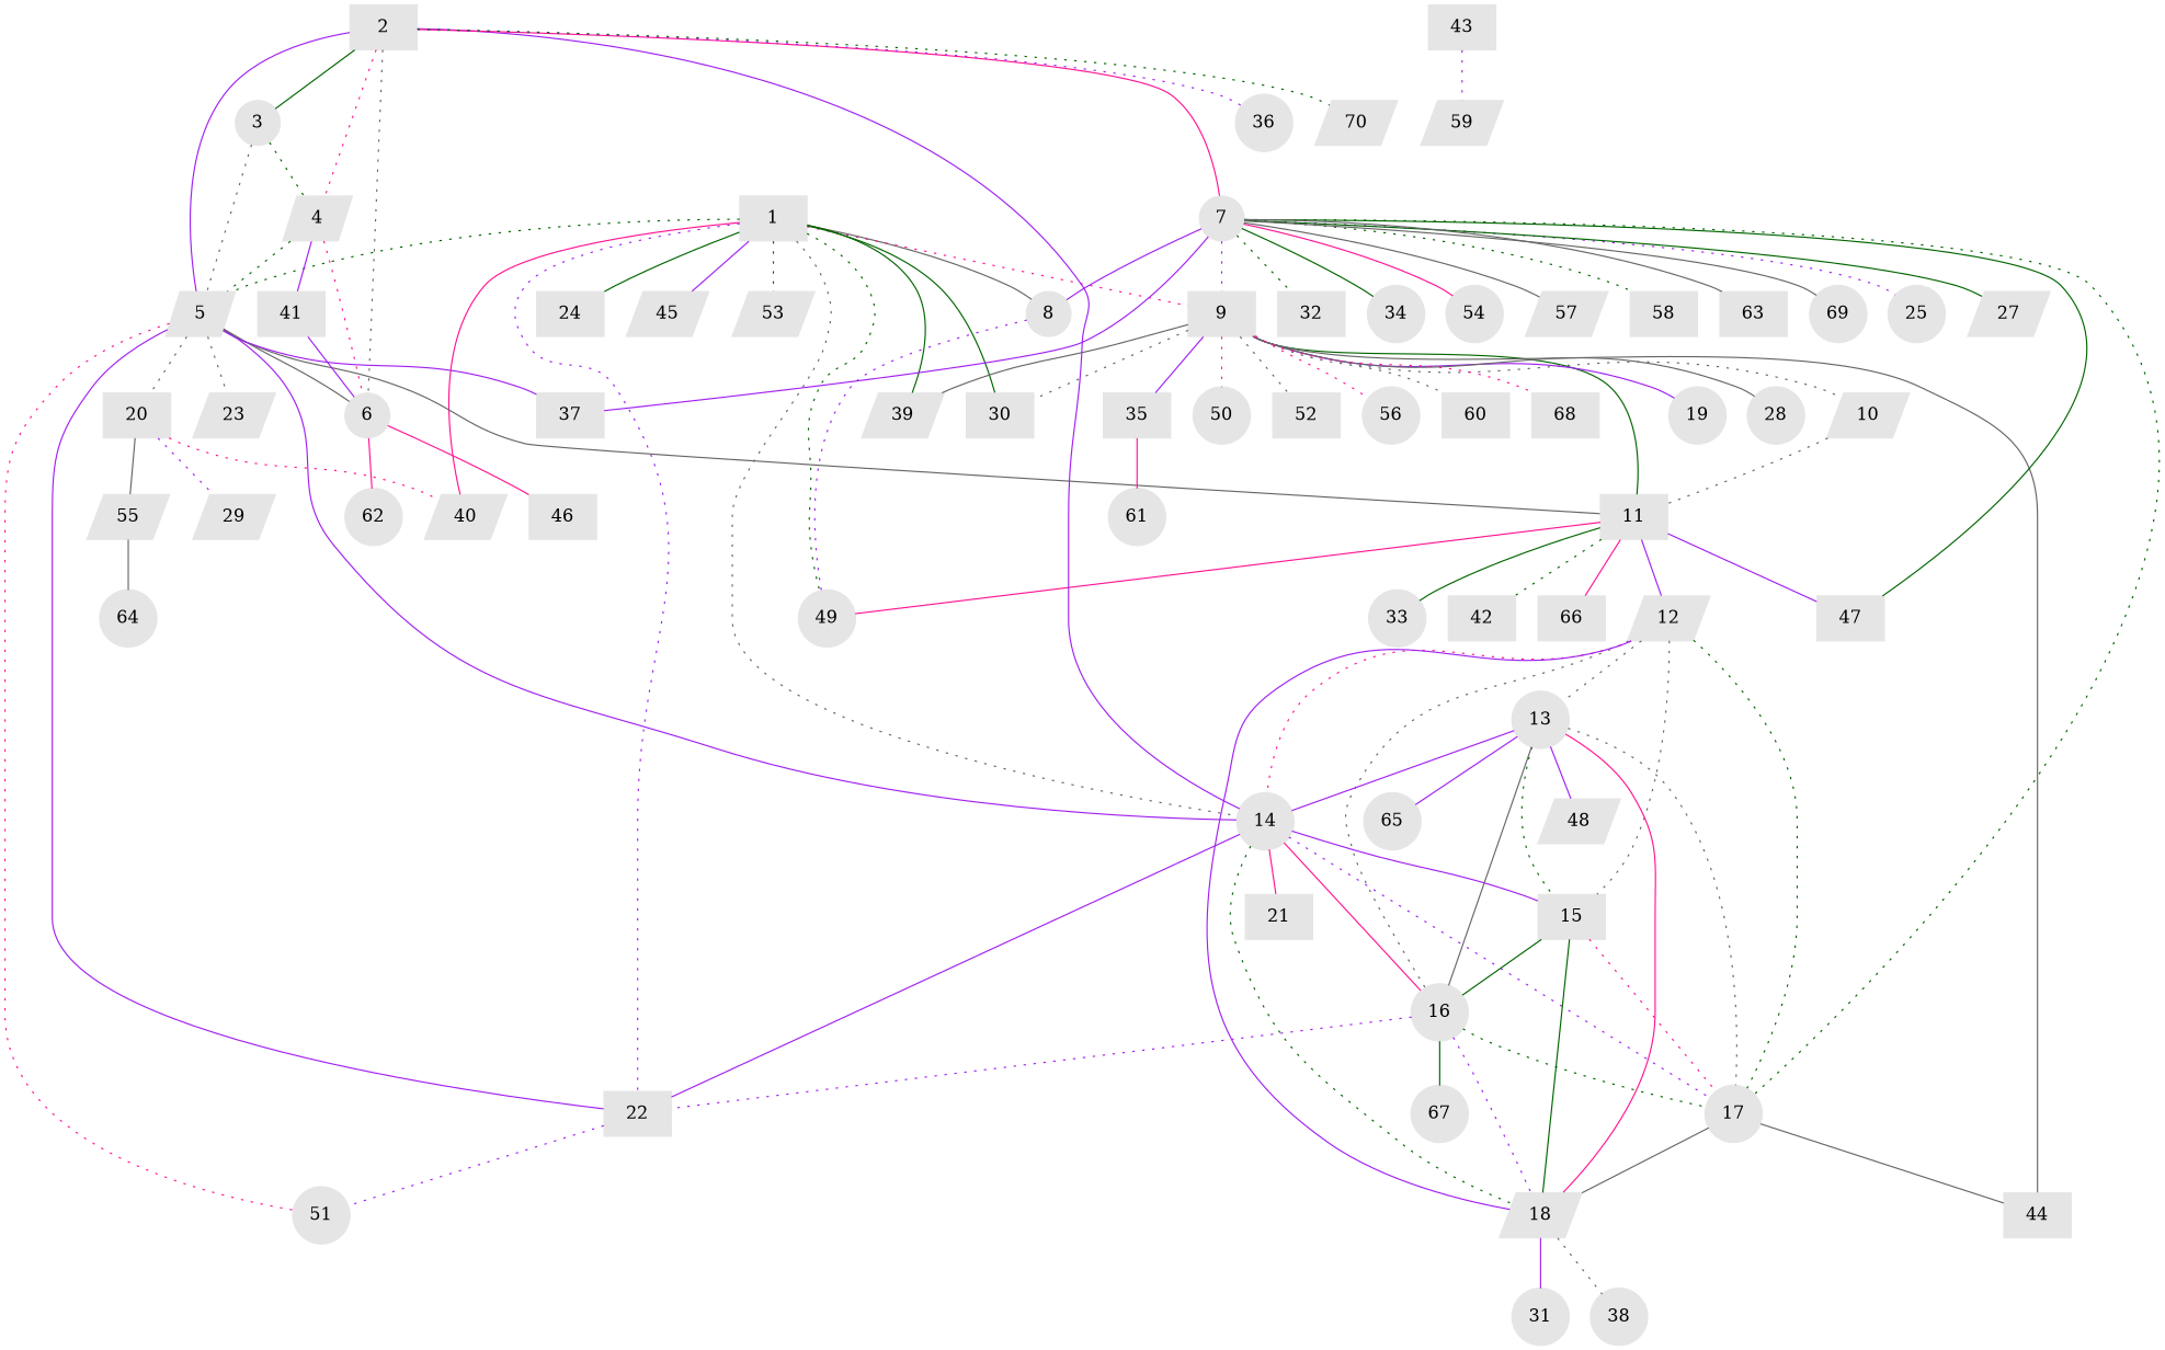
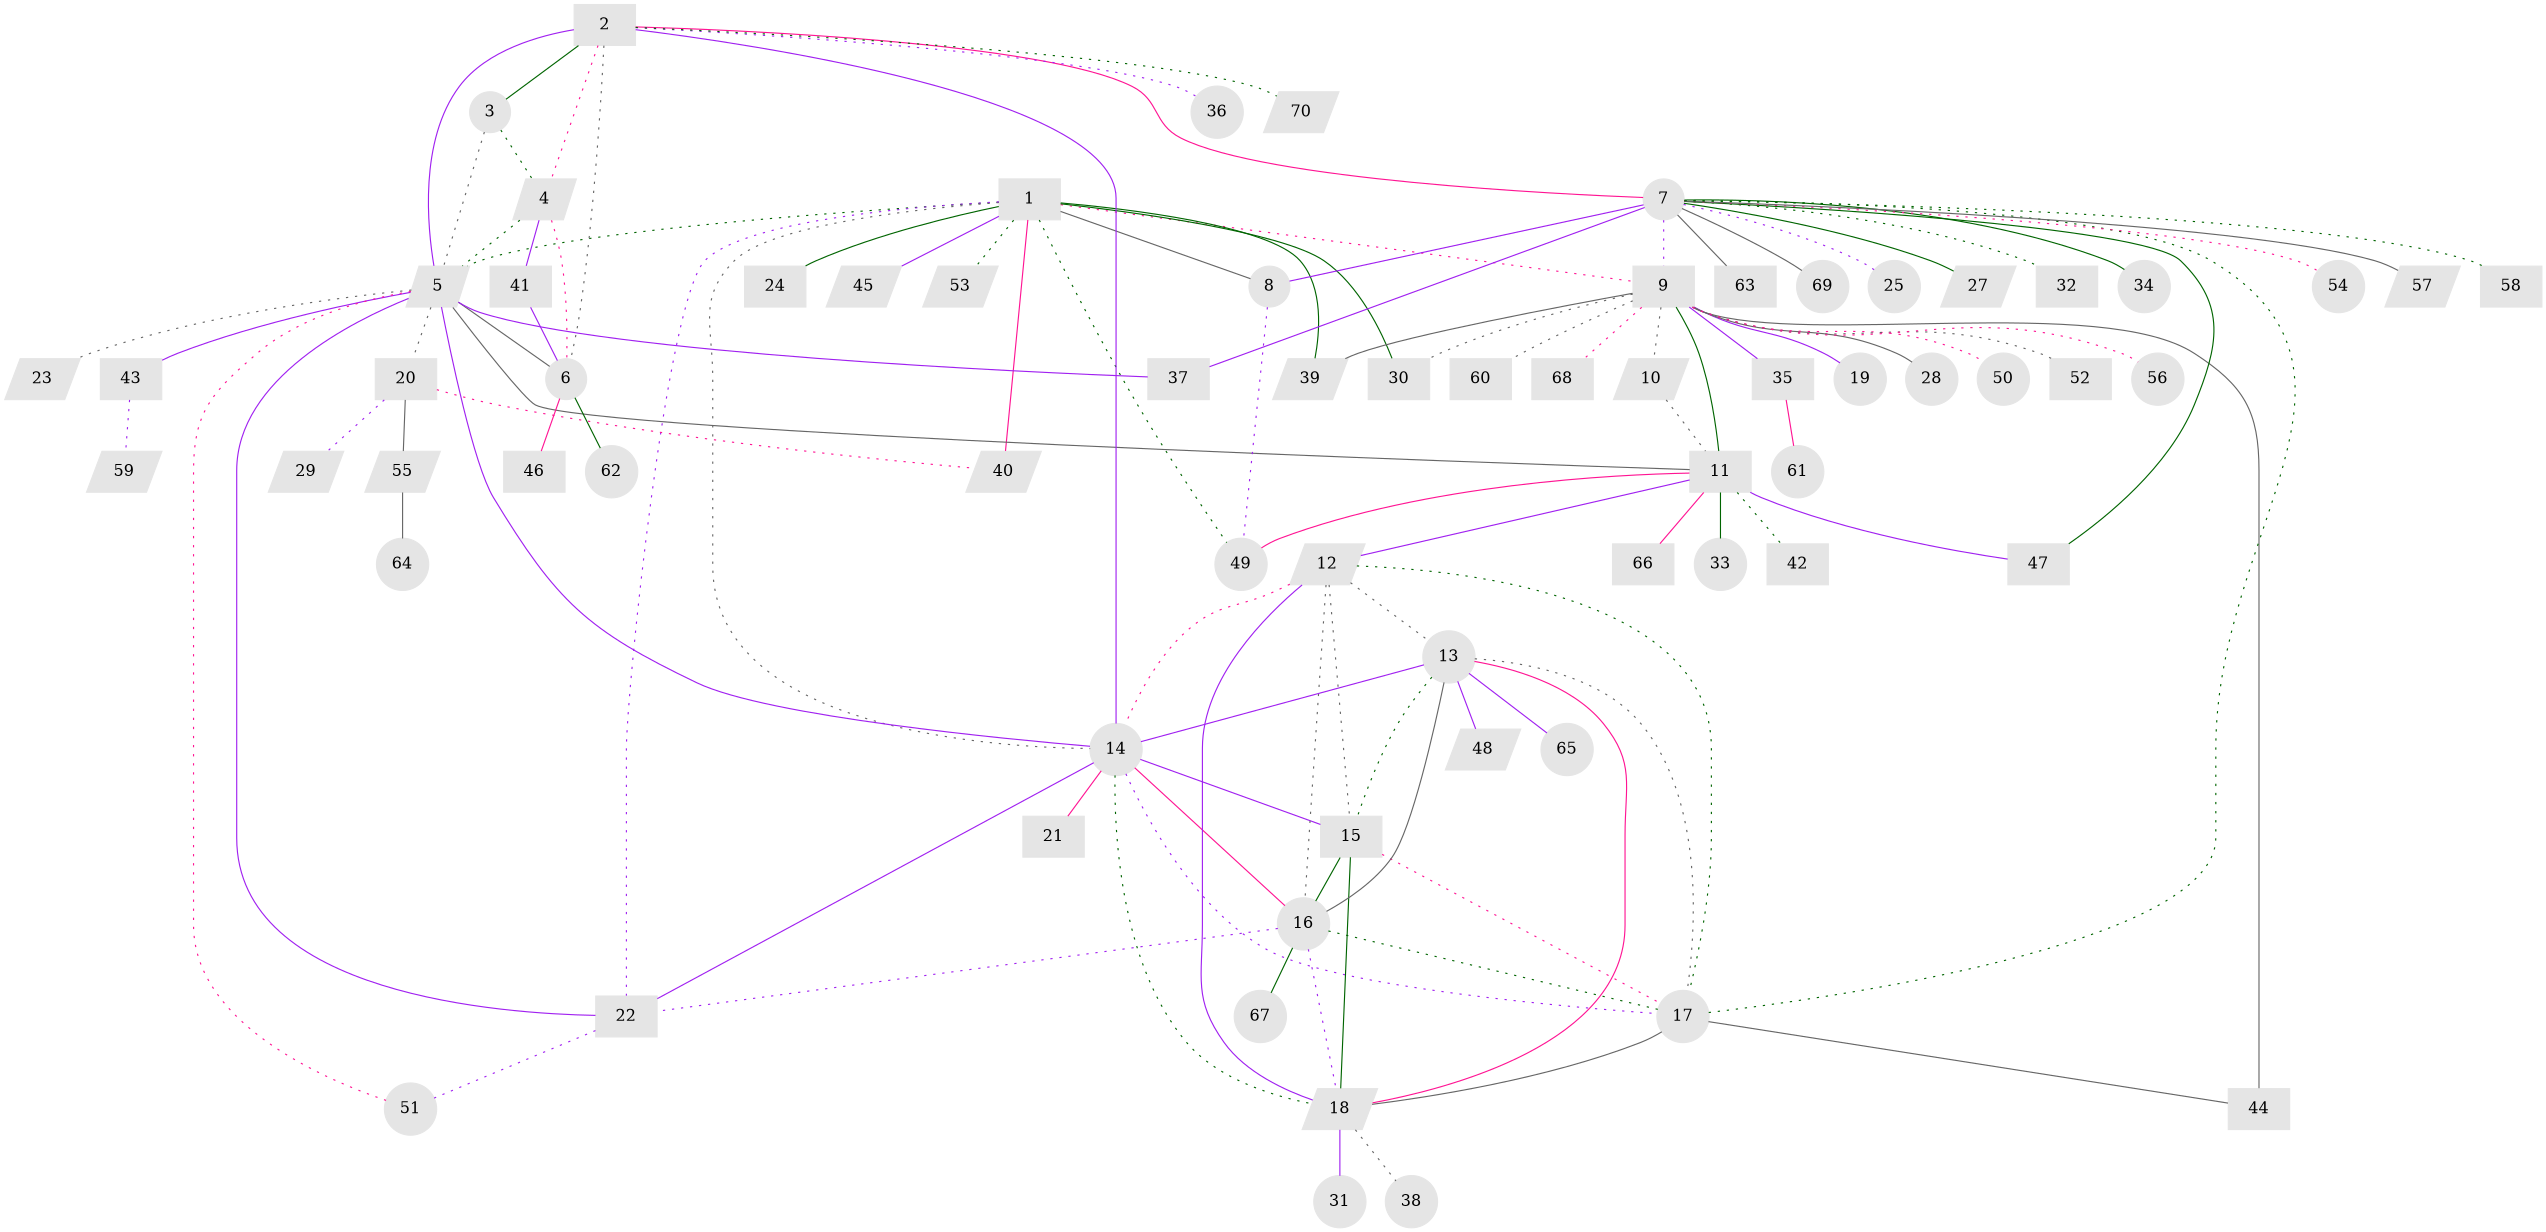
  graph {
    fontname="DejaVu Serif"
    node [color=gray90 fontname="DejaVu Serif" shape=circle style=filled]
    edge [color=purple fontname="DejaVu Serif" style=solid weight=1.0]
    1 [shape=box]
    5 [shape=parallelogram]
    8
    9 [shape=box]
    14
    22 [shape=box]
    24 [shape=box]
    30 [shape=box]
    39 [shape=parallelogram]
    40 [shape=parallelogram]
    45 [shape=parallelogram]
    49
    53 [shape=parallelogram]
    6
    11 [shape=box]
    20 [shape=box]
    23 [shape=parallelogram]
    37 [shape=box]
    43 [shape=box]
    51
    10 [shape=parallelogram]
    19
    28
    35 [shape=box]
    44 [shape=box]
    50
    52 [shape=box]
    56
    60 [shape=box]
    68 [shape=box]
    17
    15 [shape=box]
    16
    18 [shape=parallelogram]
    21 [shape=box]
    2 [shape=box]
    3
    4 [shape=parallelogram]
    7
    36
    70 [shape=parallelogram]
    41 [shape=box]
    46 [shape=box]
    62
    25
    27 [shape=parallelogram]
    32 [shape=box]
    34
    47 [shape=box]
    54
    57 [shape=parallelogram]
    58 [shape=box]
    63 [shape=box]
    69
    12 [shape=parallelogram]
    33
    42 [shape=box]
    66 [shape=box]
    29 [shape=parallelogram]
    55 [shape=parallelogram]
    59 [shape=parallelogram]
    61
    13
    48 [shape=parallelogram]
    65
    67
    31
    38
    64
    1 -- 5 [color=darkgreen style=dotted]
    1 -- 8 [color=gray40]
    1 -- 9 [color=deeppink style=dotted]
    1 -- 14 [color=gray40 style=dotted]
    1 -- 22 [style=dotted]
    1 -- 24 [color=darkgreen]
    1 -- 30 [color=darkgreen]
    1 -- 39 [color=darkgreen weight=2.0]
    1 -- 40 [color=deeppink weight=3.0]
    1 -- 45
    1 -- 49 [color=darkgreen style=dotted]
    1 -- 53 [color=darkgreen style=dotted weight=2.0]
    5 -- 14
    5 -- 22
    5 -- 6 [color=gray40 weight=3.0]
    5 -- 11 [color=gray40]
    5 -- 20 [color=gray40 style=dotted]
    5 -- 23 [color=gray40 style=dotted]
    5 -- 37
+   5 -- 43
    5 -- 51 [color=deeppink style=dotted]
    8 -- 49 [style=dotted]
    9 -- 30 [color=gray40 style=dotted]
    9 -- 39 [color=gray40]
    9 -- 11 [color=darkgreen weight=5.0]
    9 -- 10 [color=gray40 style=dotted weight=5.0]
    9 -- 19
    9 -- 28 [color=gray40]
    9 -- 35
    9 -- 44 [color=gray40 weight=2.0]
    9 -- 50 [color=deeppink style=dotted weight=3.0]
    9 -- 52 [color=gray40 style=dotted weight=2.0]
    9 -- 56 [color=deeppink style=dotted]
    9 -- 60 [color=gray40 style=dotted]
    9 -- 68 [color=deeppink style=dotted]
    14 -- 22
    14 -- 17 [style=dotted]
    14 -- 15
    14 -- 16 [color=deeppink]
    14 -- 18 [color=darkgreen style=dotted]
    14 -- 21 [color=deeppink weight=2.0]
    22 -- 51 [style=dotted]
    6 -- 46 [color=deeppink weight=2.0]
-   6 -- 62 [color=deeppink]
+   6 -- 62 [color=darkgreen]
    11 -- 49 [color=deeppink]
    11 -- 47
    11 -- 12
    11 -- 33 [color=darkgreen]
    11 -- 42 [color=darkgreen style=dotted]
    11 -- 66 [color=deeppink]
    20 -- 40 [color=deeppink style=dotted]
    20 -- 29 [style=dotted]
    20 -- 55 [color=gray40]
    43 -- 59 [style=dotted]
    10 -- 11 [color=gray40 style=dotted]
    35 -- 61 [color=deeppink]
    17 -- 44 [color=gray40]
    17 -- 18 [color=gray40]
    15 -- 17 [color=deeppink style=dotted]
    15 -- 16 [color=darkgreen]
    15 -- 18 [color=darkgreen]
    16 -- 22 [style=dotted]
    16 -- 17 [color=darkgreen style=dotted]
    16 -- 18 [style=dotted]
    16 -- 67 [color=darkgreen]
    18 -- 31 [weight=4.0]
    18 -- 38 [color=gray40 style=dotted]
    2 -- 5 [weight=3.0]
    2 -- 14
    2 -- 6 [color=gray40 style=dotted]
    2 -- 3 [color=darkgreen]
    2 -- 4 [color=deeppink style=dotted]
    2 -- 7 [color=deeppink]
    2 -- 36 [style=dotted]
    2 -- 70 [color=darkgreen style=dotted]
    3 -- 5 [color=gray40 style=dotted weight=4.0]
    3 -- 4 [color=darkgreen style=dotted]
    4 -- 5 [color=darkgreen style=dotted weight=3.0]
    4 -- 6 [color=deeppink style=dotted]
    4 -- 41
    7 -- 8 [weight=6.0]
    7 -- 9 [style=dotted]
    7 -- 37 [weight=4.0]
    7 -- 17 [color=darkgreen style=dotted]
    7 -- 25 [style=dotted]
    7 -- 27 [color=darkgreen]
    7 -- 32 [color=darkgreen style=dotted]
    7 -- 34 [color=darkgreen]
    7 -- 47 [color=darkgreen]
-   7 -- 54 [color=deeppink]
+   7 -- 54 [color=deeppink style=dotted]
    7 -- 57 [color=gray40]
    7 -- 58 [color=darkgreen style=dotted]
    7 -- 63 [color=gray40]
    7 -- 69 [color=gray40]
    41 -- 6
    12 -- 14 [color=deeppink style=dotted]
    12 -- 17 [color=darkgreen style=dotted]
    12 -- 15 [color=gray40 style=dotted]
    12 -- 16 [color=gray40 style=dotted]
    12 -- 18
    12 -- 13 [color=gray40 style=dotted]
    55 -- 64 [color=gray40]
    13 -- 14
    13 -- 17 [color=gray40 style=dotted]
    13 -- 15 [color=darkgreen style=dotted]
    13 -- 16 [color=gray40]
    13 -- 18 [color=deeppink]
    13 -- 48
    13 -- 65
  }
